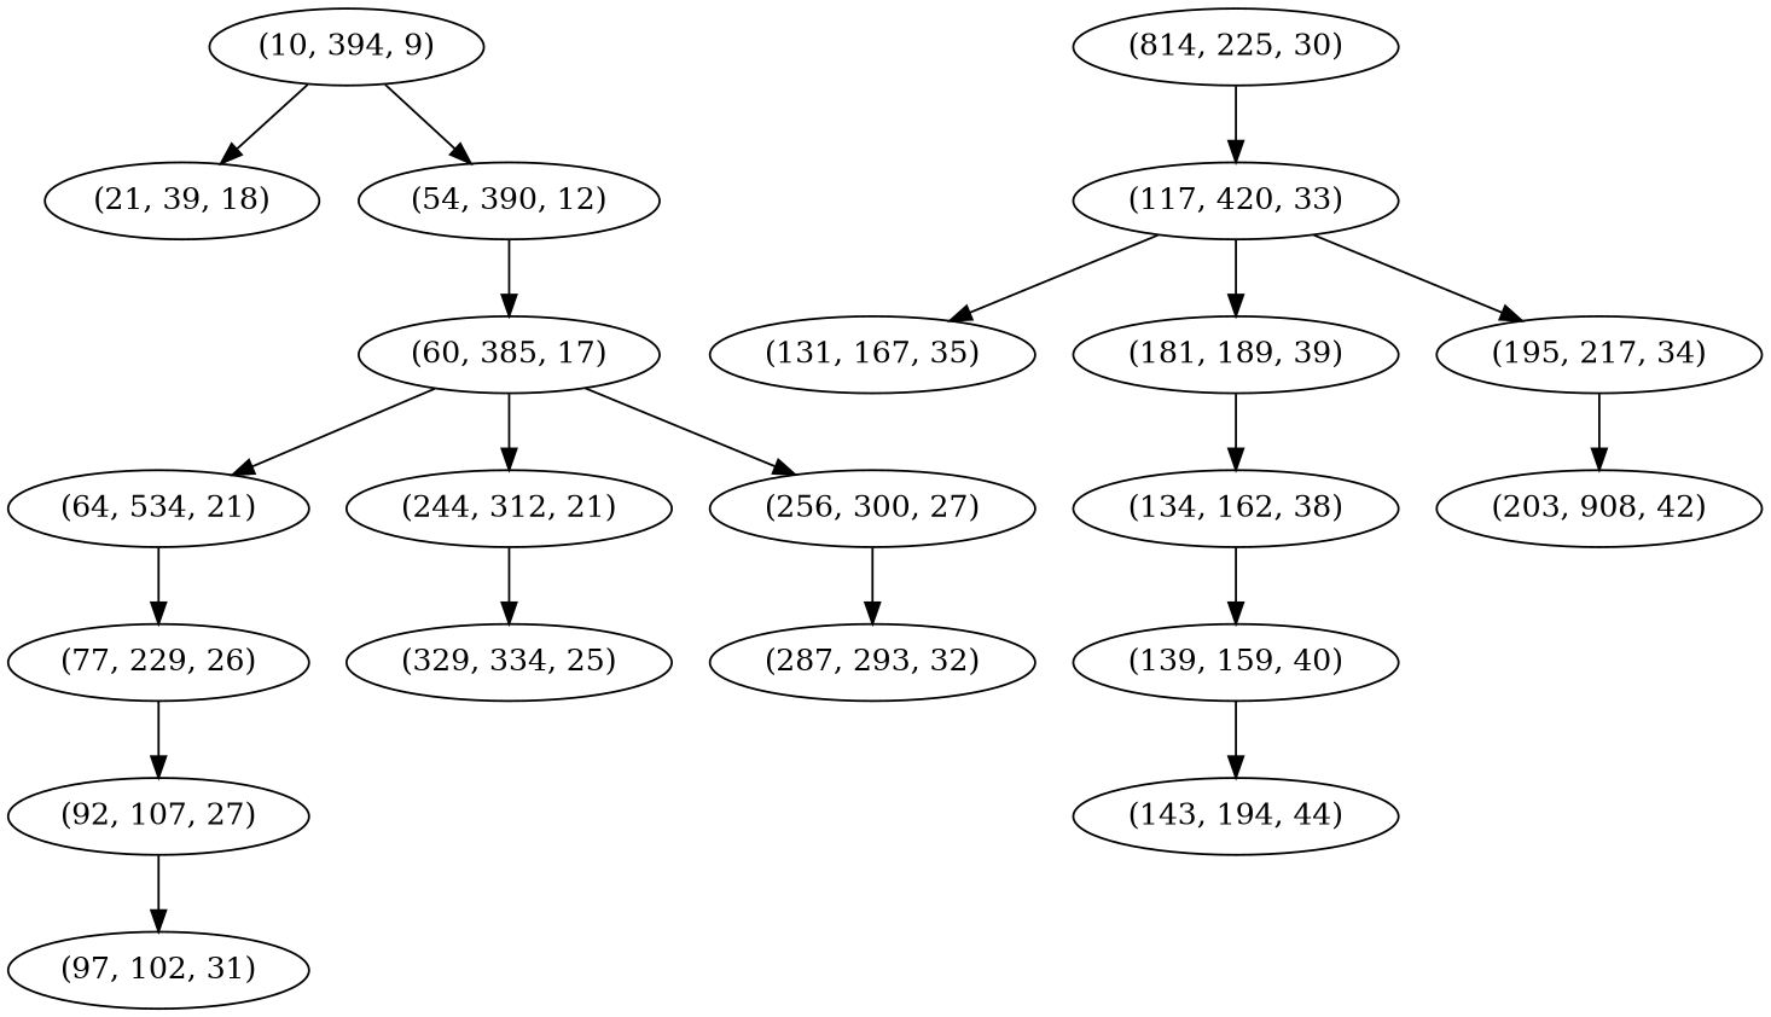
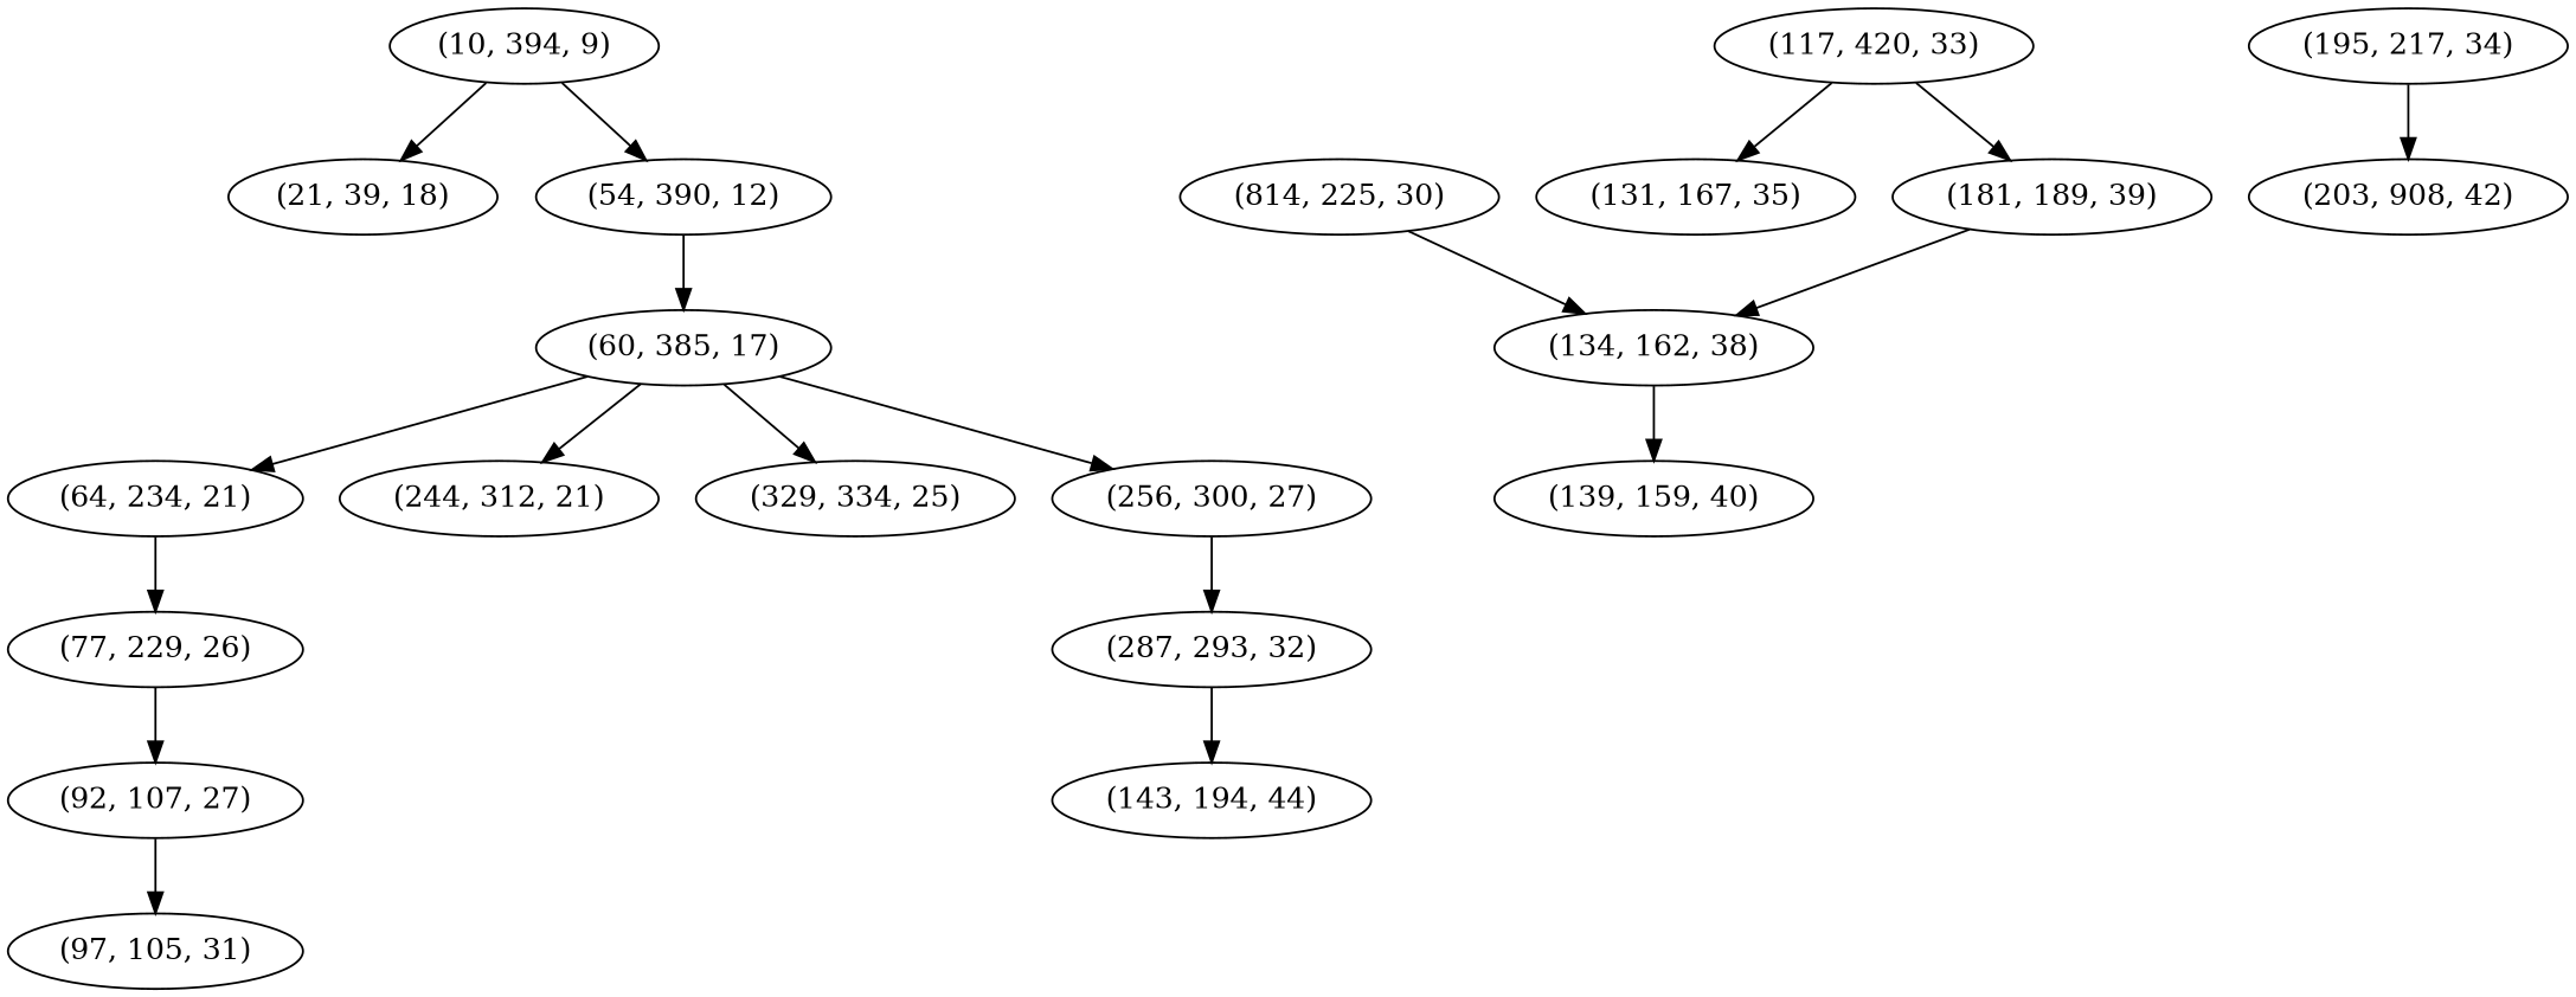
  digraph {
    n1 [label="(21, 39, 18)"]
    "(10, 394, 9)"
    "(54, 390, 12)"
    "(60, 385, 17)"
-   "(64, 234, 21)" [label="(64, 534, 21)"]
+   "(64, 234, 21)"
    "(244, 312, 21)"
    "(329, 334, 25)"
    "(256, 300, 27)"
    "(77, 229, 26)"
    n10 [label="(92, 107, 27)"]
-   "(97, 102, 31)"
+   "(97, 102, 31)" [label="(97, 105, 31)"]
    n12 [label="(814, 225, 30)"]
    n13 [label="(117, 420, 33)"]
    "(131, 167, 35)"
    "(181, 189, 39)"
    "(195, 217, 34)"
    "(134, 162, 38)"
    n18 [label="(203, 908, 42)"]
    "(139, 159, 40)"
    n20 [label="(143, 194, 44)"]
    "(287, 293, 32)"
    "(10, 394, 9)" -> n1
    "(10, 394, 9)" -> "(54, 390, 12)"
    "(54, 390, 12)" -> "(60, 385, 17)"
    "(60, 385, 17)" -> "(64, 234, 21)"
    "(60, 385, 17)" -> "(244, 312, 21)"
-   "(244, 312, 21)" -> "(329, 334, 25)"
+   "(60, 385, 17)" -> "(329, 334, 25)"
    "(60, 385, 17)" -> "(256, 300, 27)"
    "(64, 234, 21)" -> "(77, 229, 26)"
    "(256, 300, 27)" -> "(287, 293, 32)"
    "(77, 229, 26)" -> n10
    n10 -> "(97, 102, 31)"
-   n12 -> n13
+   n12 -> "(134, 162, 38)"
    n13 -> "(131, 167, 35)"
    n13 -> "(181, 189, 39)"
-   n13 -> "(195, 217, 34)"
    "(181, 189, 39)" -> "(134, 162, 38)"
    "(195, 217, 34)" -> n18
    "(134, 162, 38)" -> "(139, 159, 40)"
-   "(139, 159, 40)" -> n20
+   "(287, 293, 32)" -> n20
  }
